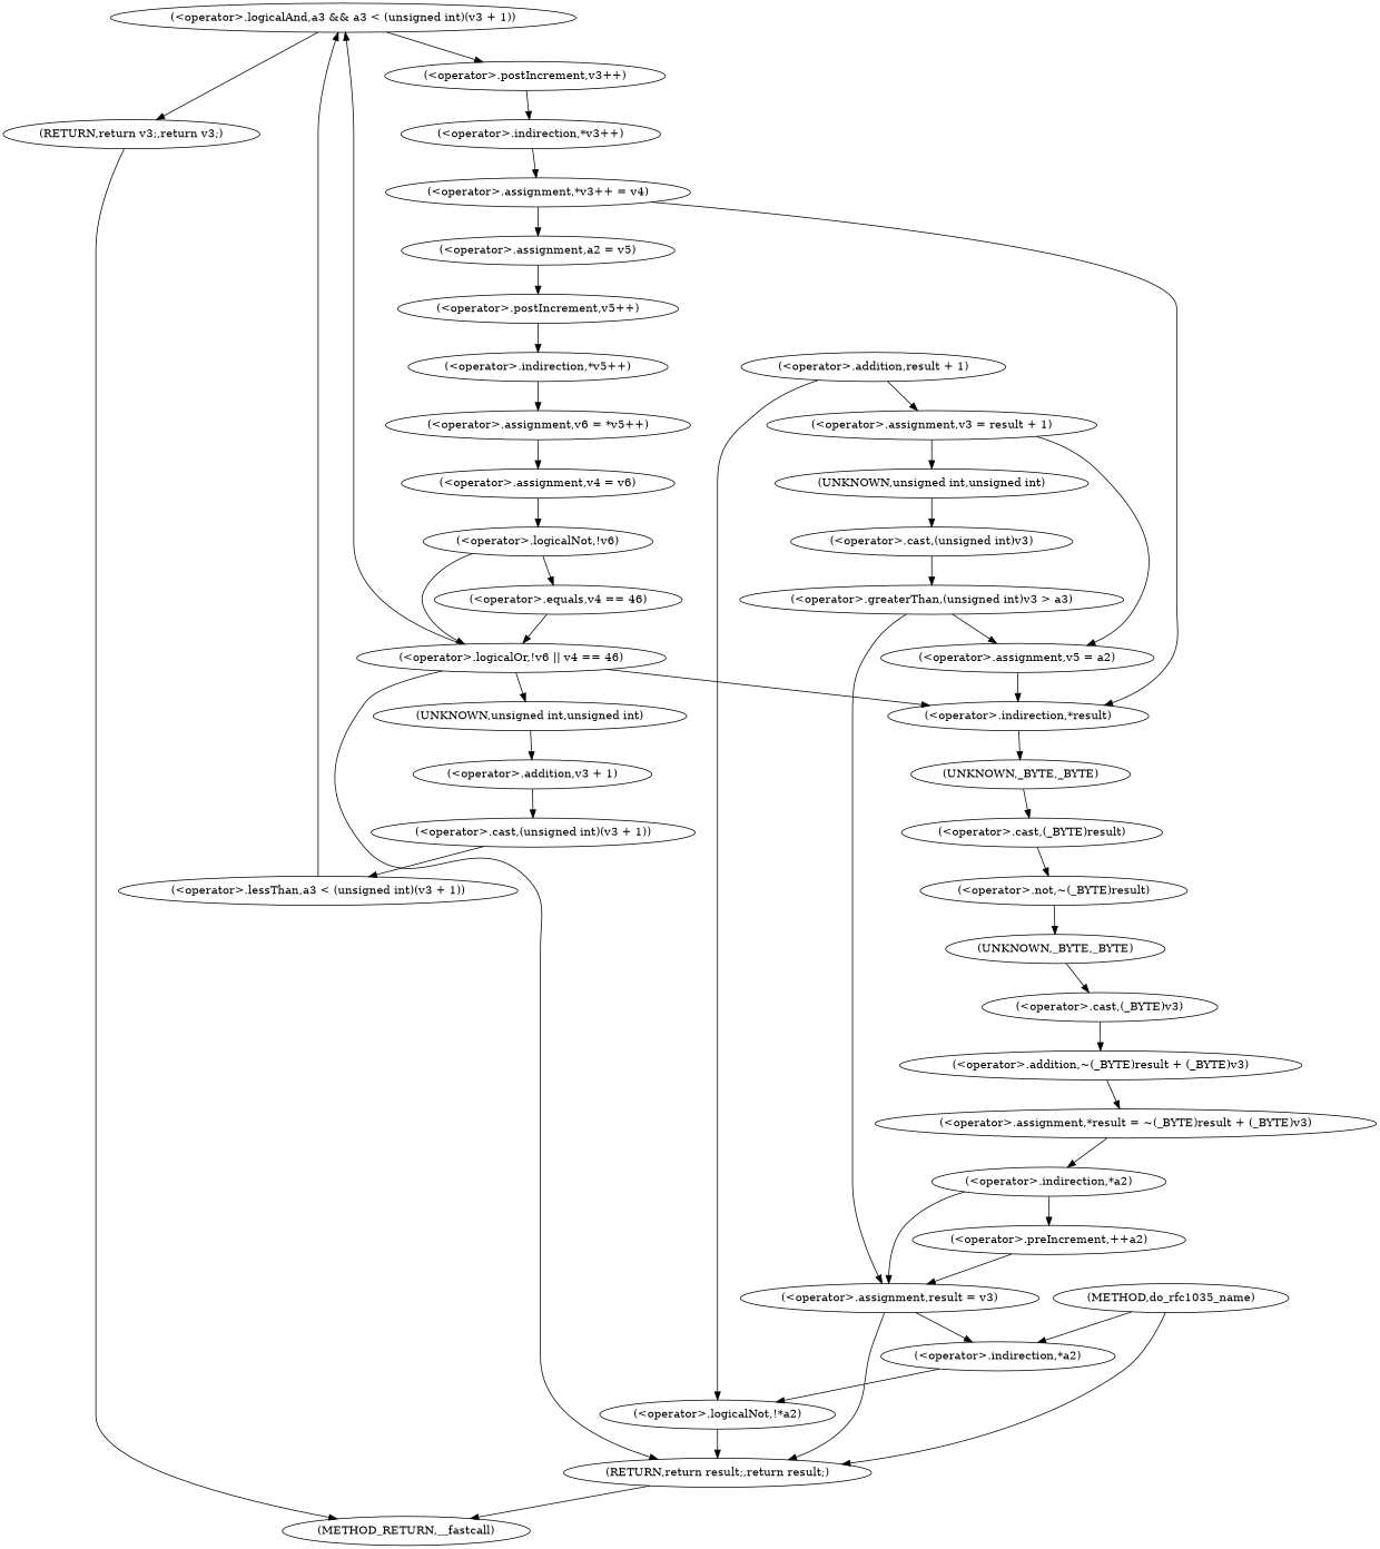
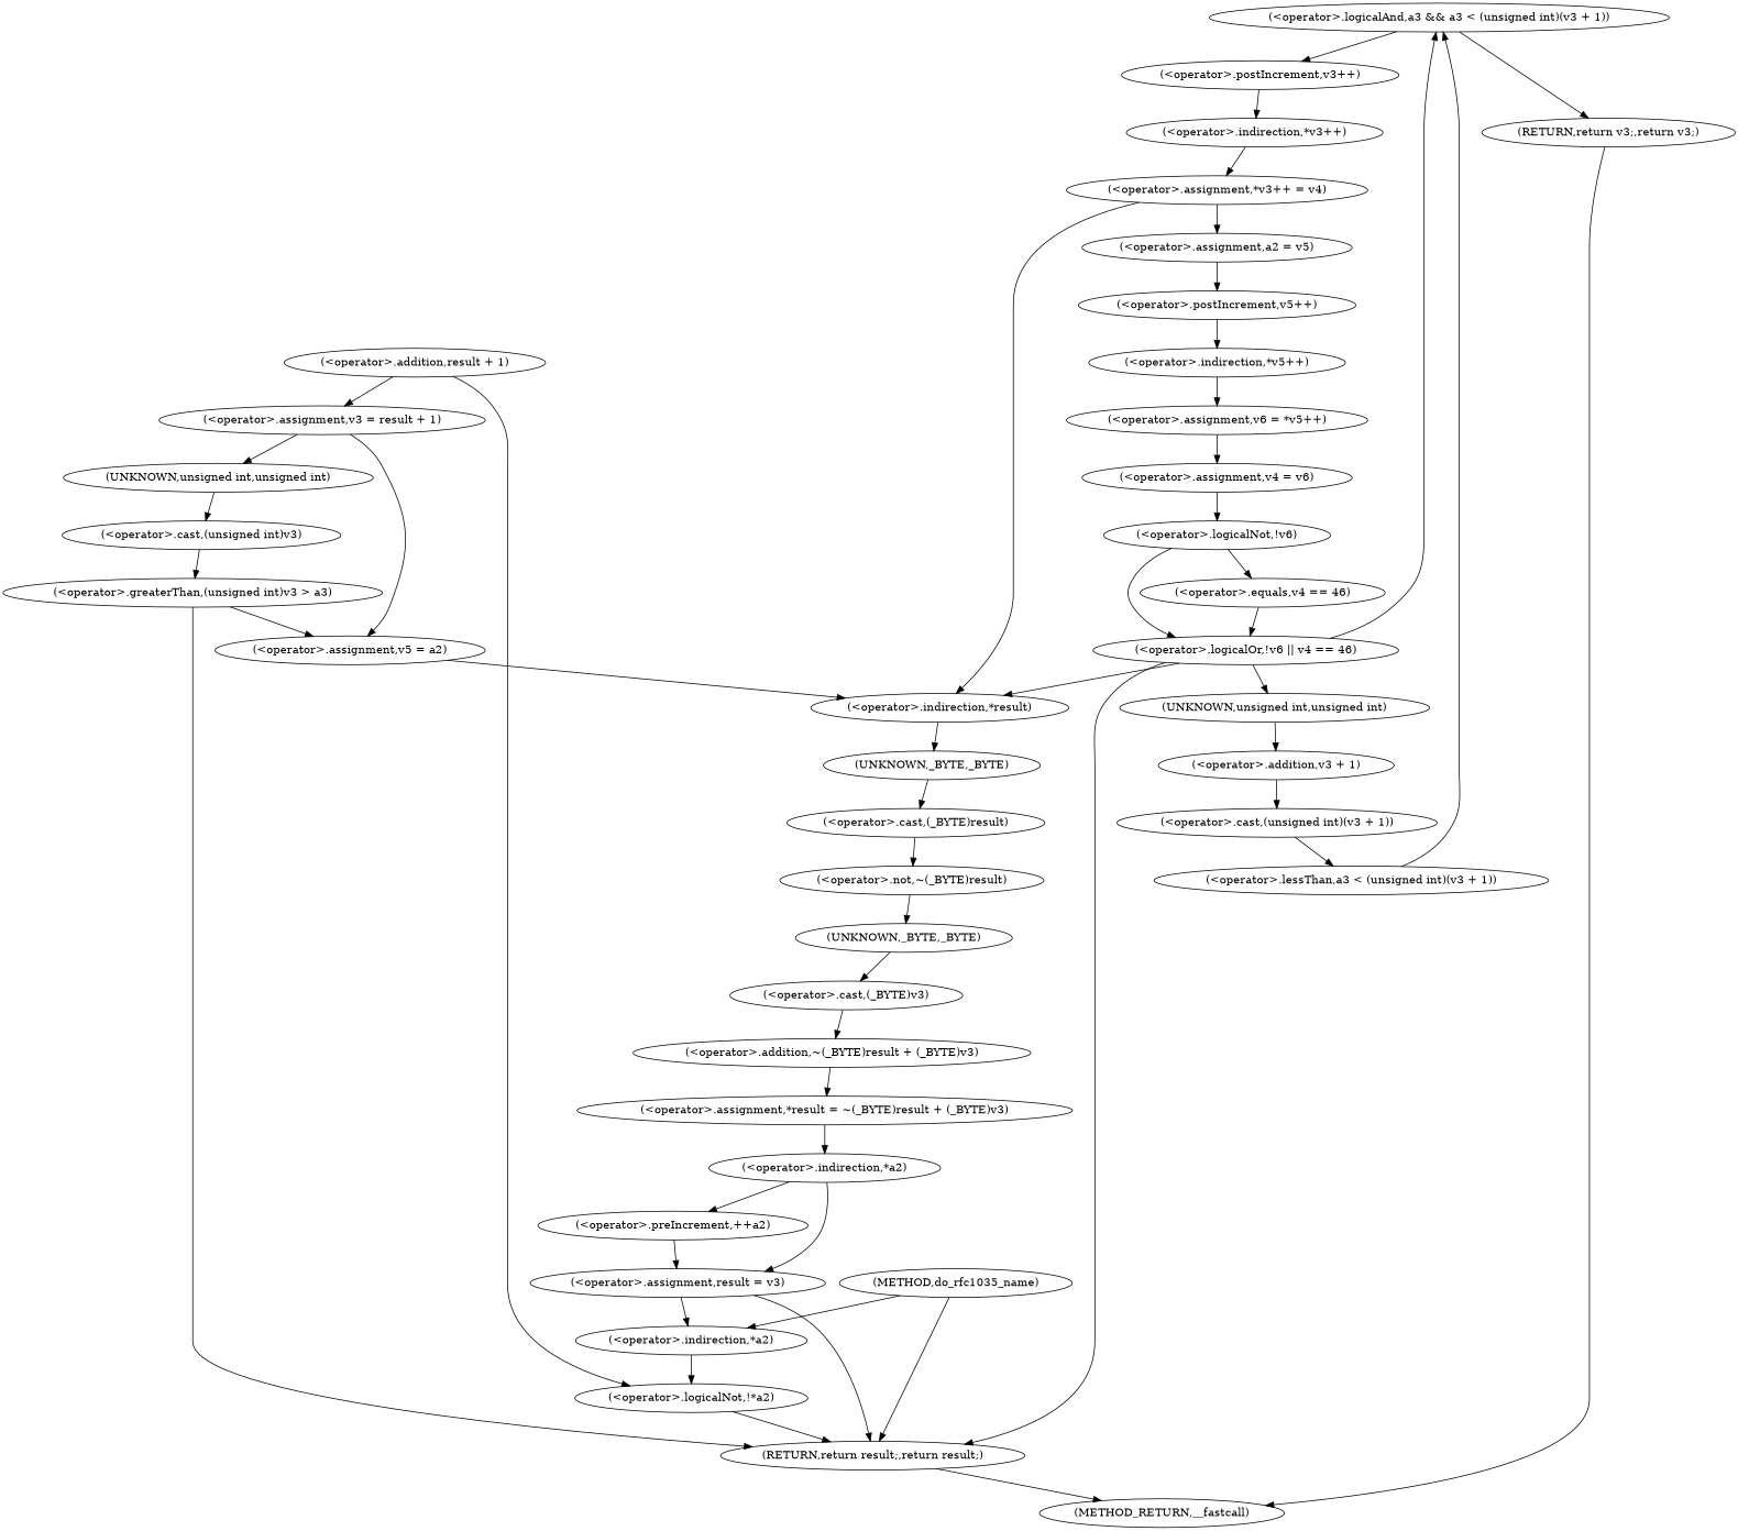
  digraph {
    n1 [label="(<operator>.logicalNot,!*a2)"]
    n2 [label="(RETURN,return result;,return result;)"]
    n3 [label="(<operator>.addition,result + 1)"]
    n4 [label="(<operator>.assignment,v3 = result + 1)"]
    n5 [label="(METHOD_RETURN,__fastcall)"]
    n6 [label="(<operator>.indirection,*a2)"]
    n7 [label="(UNKNOWN,unsigned int,unsigned int)"]
    n8 [label="(<operator>.assignment,v5 = a2)"]
    n9 [label="(<operator>.cast,(unsigned int)v3)"]
    n10 [label="(<operator>.indirection,*result)"]
    n11 [label="(<operator>.greaterThan,(unsigned int)v3 > a3)"]
    n12 [label="(<operator>.assignment,a2 = v5)"]
    n13 [label="(<operator>.postIncrement,v5++)"]
    n14 [label="(UNKNOWN,_BYTE,_BYTE)"]
    n15 [label="(<operator>.indirection,*v5++)"]
    n16 [label="(<operator>.assignment,v6 = *v5++)"]
    n17 [label="(<operator>.assignment,v4 = v6)"]
    n18 [label="(<operator>.logicalNot,!v6)"]
    n19 [label="(<operator>.logicalOr,!v6 || v4 == 46)"]
    n20 [label="(<operator>.equals,v4 == 46)"]
    n21 [label="(<operator>.logicalAnd,a3 && a3 < (unsigned int)(v3 + 1))"]
    n22 [label="(UNKNOWN,unsigned int,unsigned int)"]
    n23 [label="(RETURN,return v3;,return v3;)"]
    n24 [label="(<operator>.postIncrement,v3++)"]
    n25 [label="(<operator>.addition,v3 + 1)"]
    n26 [label="(<operator>.indirection,*v3++)"]
    n27 [label="(<operator>.lessThan,a3 < (unsigned int)(v3 + 1))"]
    n28 [label="(<operator>.cast,(unsigned int)(v3 + 1))"]
    n29 [label="(<operator>.assignment,*v3++ = v4)"]
    n30 [label="(<operator>.assignment,*result = ~(_BYTE)result + (_BYTE)v3)"]
    n31 [label="(<operator>.indirection,*a2)"]
    n32 [label="(<operator>.preIncrement,++a2)"]
    n33 [label="(<operator>.assignment,result = v3)"]
    n34 [label="(<operator>.cast,(_BYTE)result)"]
    n35 [label="(<operator>.addition,~(_BYTE)result + (_BYTE)v3)"]
    n36 [label="(<operator>.not,~(_BYTE)result)"]
    n37 [label="(UNKNOWN,_BYTE,_BYTE)"]
    n38 [label="(<operator>.cast,(_BYTE)v3)"]
    n39 [label="(METHOD,do_rfc1035_name)"]
    n1 -> n2
    n2 -> n5
    n3 -> n1
    n3 -> n4
    n4 -> n7
    n4 -> n8
    n6 -> n1
    n7 -> n9
    n8 -> n10
    n9 -> n11
    n10 -> n14
-   n11 -> n33
+   n11 -> n2
    n11 -> n8
    n12 -> n13
    n13 -> n15
    n14 -> n34
    n15 -> n16
    n16 -> n17
    n17 -> n18
    n18 -> n19
    n18 -> n20
    n19 -> n2
    n19 -> n10
    n19 -> n21
    n19 -> n22
    n20 -> n19
    n21 -> n23
    n21 -> n24
    n22 -> n25
    n23 -> n5
    n24 -> n26
    n25 -> n28
    n26 -> n29
    n27 -> n21
    n28 -> n27
    n29 -> n10
    n29 -> n12
    n30 -> n31
    n31 -> n32
    n31 -> n33
    n32 -> n33
    n33 -> n2
    n33 -> n6
    n34 -> n36
    n35 -> n30
    n36 -> n37
    n37 -> n38
    n38 -> n35
    n39 -> n2
    n39 -> n6
  }
